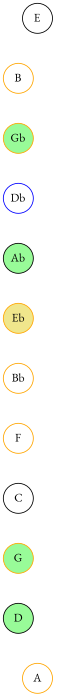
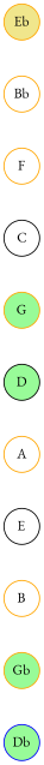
  graph {
    fontname="EB Garamond"
    mindist=.1
    node [fillcolor=white fontname="EB Garamond" margin=0 shape=circle style=filled color=orange]
    edge [fontname="EB Garamond" style=invis]
    E [color=""]
    B
    Gb [fillcolor=palegreen]
-   Db [color=blue]
-   Ab [fillcolor=palegreen color=""]
+   Db [color=blue fillcolor=palegreen]
    Eb [fillcolor=khaki]
    Bb
    F
    C [color=""]
    G [fillcolor=palegreen]
    D [fillcolor=palegreen color=""]
    A
    subgraph sub_1 {
      E
      B
      Gb
      Db
-     Ab
      Eb
      Bb
      F
      C
      G
      D
      A
    }
    E -- B
    B -- Gb
    Gb -- Db
-   Db -- Ab
-   Ab -- Eb
    Eb -- Bb
    Bb -- F
    F -- C
    C -- G
    G -- D
    D -- A
    A -- E
  }
